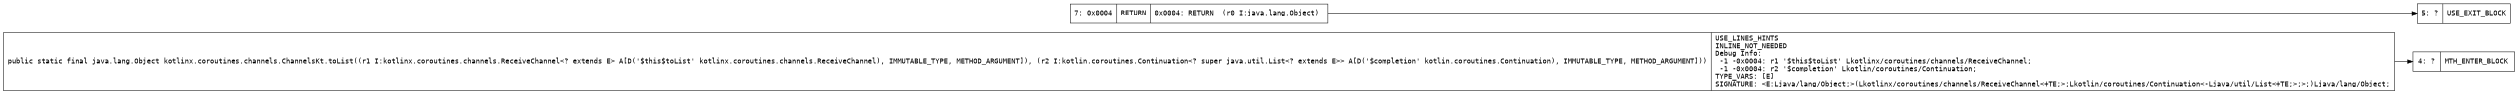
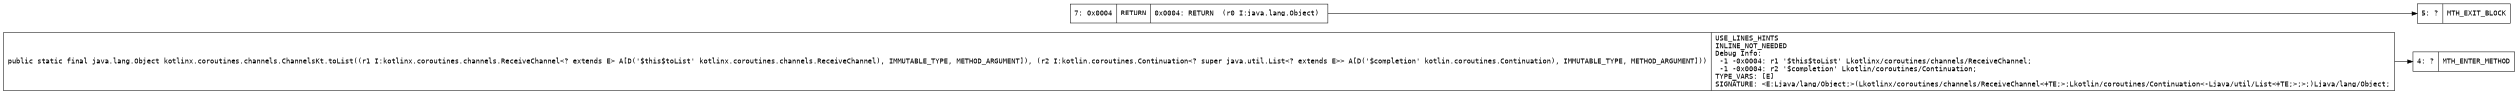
  digraph {
    fontname="DejaVu Sans Mono"
    rankdir=LR
    node [fontname="DejaVu Sans Mono" shape=record]
    edge [fontname="DejaVu Sans Mono"]
-   n1 [label="{4\:\ ?|MTH_ENTER_BLOCK\l}"]
+   n1 [label="{4\:\ ?|MTH_ENTER_METHOD\l}"]
    n2 [label="{7\:\ 0x0004|RETURN\l|0x0004: RETURN  (r0 I:java.lang.Object) \l}"]
-   n3 [label="{5\:\ ?|USE_EXIT_BLOCK\l}"]
+   n3 [label="{5\:\ ?|MTH_EXIT_BLOCK\l}"]
    n4 [label="{public static final java.lang.Object kotlinx.coroutines.channels.ChannelsKt.toList((r1 I:kotlinx.coroutines.channels.ReceiveChannel\<? extends E\> A[D('$this$toList' kotlinx.coroutines.channels.ReceiveChannel), IMMUTABLE_TYPE, METHOD_ARGUMENT]), (r2 I:kotlin.coroutines.Continuation\<? super java.util.List\<? extends E\>\> A[D('$completion' kotlin.coroutines.Continuation), IMMUTABLE_TYPE, METHOD_ARGUMENT]))  | USE_LINES_HINTS\lINLINE_NOT_NEEDED\lDebug Info:\l  \-1 \-0x0004: r1 '$this$toList' Lkotlinx\/coroutines\/channels\/ReceiveChannel;\l  \-1 \-0x0004: r2 '$completion' Lkotlin\/coroutines\/Continuation;\lTYPE_VARS: [E]\lSIGNATURE: \<E:Ljava\/lang\/Object;\>(Lkotlinx\/coroutines\/channels\/ReceiveChannel\<+TE;\>;Lkotlin\/coroutines\/Continuation\<\-Ljava\/util\/List\<+TE;\>;\>;)Ljava\/lang\/Object;\l}"]
    n2 -> n3
    n4 -> n1
  }
